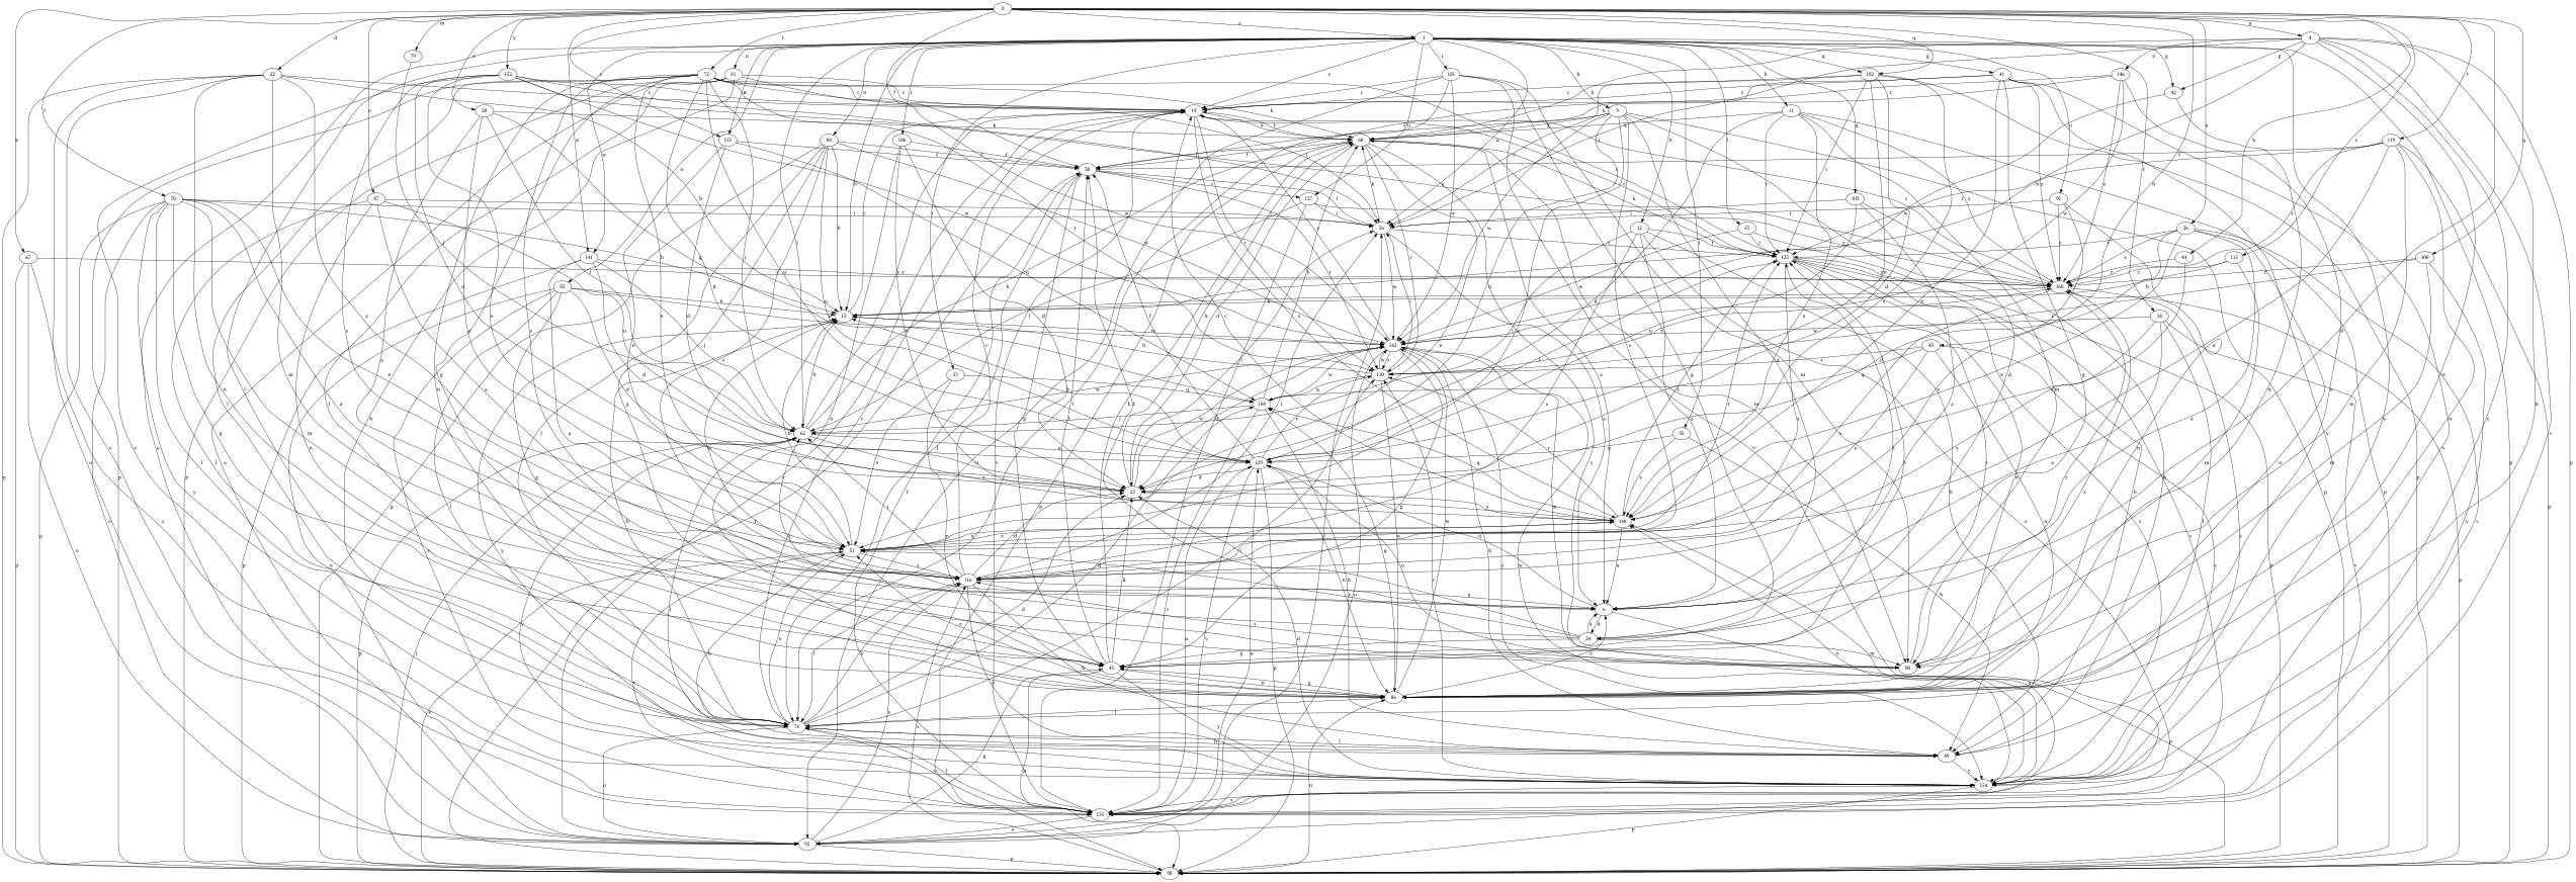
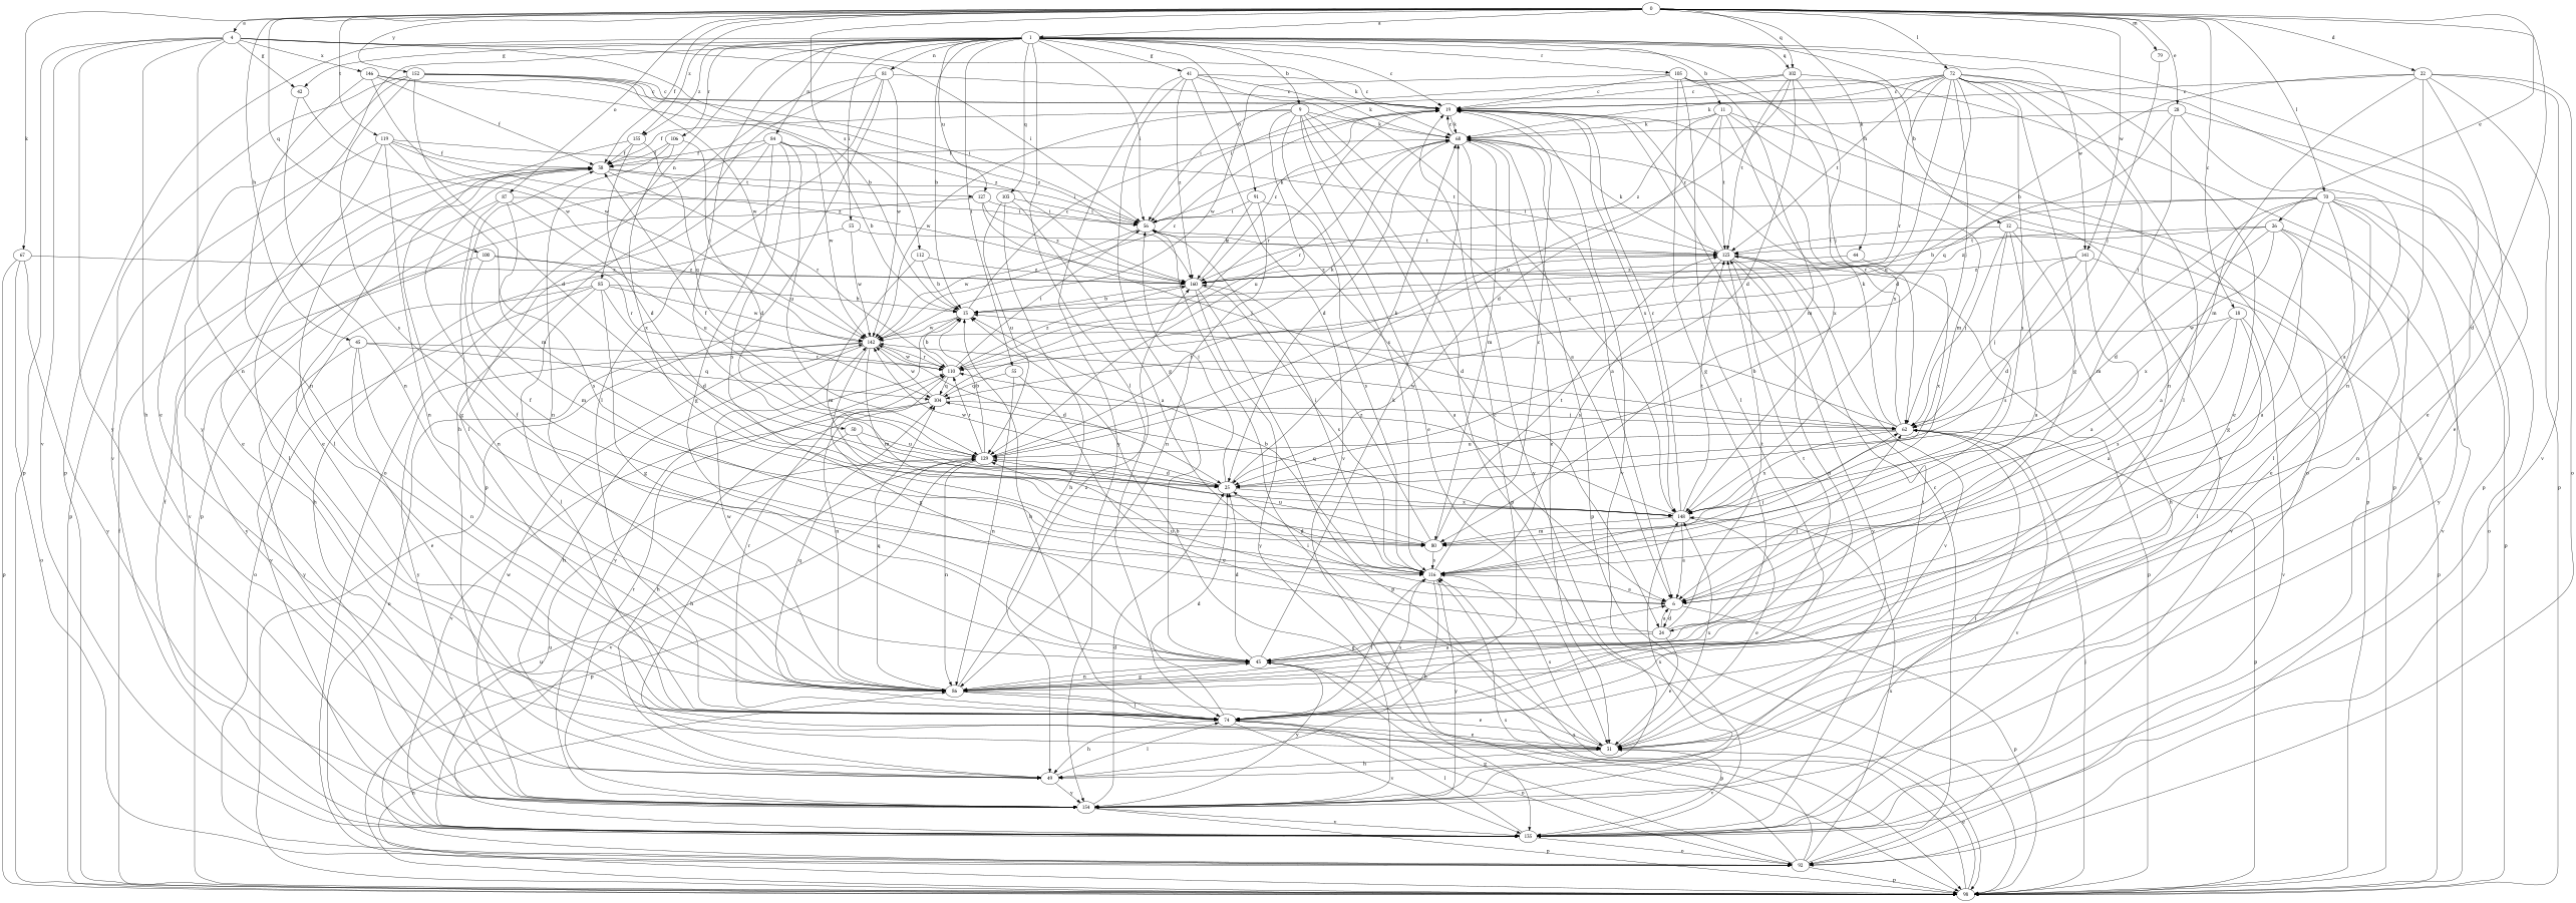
  strict digraph {
    fontname="PT Serif"
    node [fontname="PT Serif"]
    edge [fontname="PT Serif"]
    0
    1
    4
    18
    22
    24
    26
    28
    38
    44
    45
    67
    70
    72
    79
    87
    100
    102
    112
    119
    141
    152
    155
    9
    11
    12
    13
    19
    41
    42
    n31 [label=50]
    53
    55
    56
    62
    74
    81
    83
    84
    91
    92
    98
    103
    105
    106
    127
    154
    49
    68
    86
    135
    146
    6
    116
    142
    31
    80
    123
    43
    25
    148
    160
    104
    110
    129
    0 -> 1 [label=a]
    0 -> 4 [label=a]
    0 -> 18 [label=c]
    0 -> 22 [label=d]
    0 -> 24 [label=d]
    0 -> 26 [label=e]
    0 -> 28 [label=e]
    0 -> 38 [label=f]
    0 -> 44 [label=h]
    0 -> 45 [label=h]
    0 -> 67 [label=k]
    0 -> 70 [label=l]
    0 -> 72 [label=l]
    0 -> 79 [label=m]
    0 -> 87 [label=o]
    0 -> 100 [label=q]
    0 -> 102 [label=q]
    0 -> 112 [label=s]
    0 -> 119 [label=t]
    0 -> 141 [label=w]
    0 -> 152 [label=y]
    0 -> 155 [label=z]
    1 -> 102 [label=q]
    1 -> 141 [label=w]
    1 -> 155 [label=z]
    1 -> 9 [label=b]
    1 -> 11 [label=b]
    1 -> 12 [label=b]
    1 -> 13 [label=b]
    1 -> 19 [label=c]
    1 -> 41 [label=g]
    1 -> 42 [label=g]
    1 -> n31 [label=i]
    1 -> 53 [label=i]
    1 -> 55 [label=i]
-   1 -> 56 [label=u]
+   1 -> 56 [label=i]
    1 -> 62 [label=j]
    1 -> 74 [label=l]
    1 -> 81 [label=n]
    1 -> 83 [label=n]
    1 -> 84 [label=n]
    1 -> 91 [label=o]
    1 -> 92 [label=o]
    1 -> 98 [label=p]
    1 -> 103 [label=q]
    1 -> 105 [label=r]
    1 -> 106 [label=r]
    1 -> 127 [label=u]
    1 -> 154 [label=y]
    4 -> 13 [label=b]
    4 -> 42 [label=g]
    4 -> 56 [label=i]
    4 -> 98 [label=p]
    4 -> 154 [label=y]
    4 -> 49 [label=h]
    4 -> 68 [label=k]
    4 -> 86 [label=n]
    4 -> 135 [label=v]
    4 -> 146 [label=x]
    18 -> 74 [label=l]
    18 -> 135 [label=v]
    18 -> 6 [label=a]
    18 -> 116 [label=s]
    18 -> 142 [label=w]
    22 -> 13 [label=b]
    22 -> 19 [label=c]
    22 -> 92 [label=o]
    22 -> 98 [label=p]
    22 -> 86 [label=n]
    22 -> 135 [label=v]
    22 -> 31 [label=e]
    22 -> 80 [label=m]
    24 -> 38 [label=f]
    24 -> 62 [label=j]
    24 -> 6 [label=a]
    24 -> 31 [label=e]
-   24 -> 80 [label=m]
+   148 -> 80 [label=m]
    24 -> 123 [label=t]
    24 -> 43 [label=g]
    26 -> 86 [label=n]
    26 -> 135 [label=v]
    26 -> 6 [label=a]
    26 -> 123 [label=t]
    26 -> 25 [label=d]
    26 -> 148 [label=x]
    26 -> 160 [label=z]
    28 -> 62 [label=j]
    28 -> 68 [label=k]
    28 -> 6 [label=a]
    28 -> 31 [label=e]
    28 -> 104 [label=q]
    38 -> 56 [label=i]
    38 -> 74 [label=l]
    38 -> 127 [label=t]
    38 -> 43 [label=g]
    38 -> 110 [label=r]
    44 -> 148 [label=x]
    44 -> 160 [label=z]
    45 -> 154 [label=y]
    45 -> 86 [label=n]
    45 -> 31 [label=e]
    45 -> 104 [label=q]
    45 -> 110 [label=r]
    67 -> 92 [label=o]
    67 -> 98 [label=p]
    67 -> 154 [label=y]
    67 -> 160 [label=z]
    70 -> 13 [label=b]
    70 -> 56 [label=i]
    70 -> 74 [label=l]
    70 -> 92 [label=o]
    70 -> 98 [label=p]
    70 -> 154 [label=y]
    70 -> 6 [label=a]
    70 -> 31 [label=e]
    70 -> 80 [label=m]
    70 -> 43 [label=g]
    72 -> 19 [label=c]
    72 -> 56 [label=i]
    72 -> 62 [label=j]
    72 -> 74 [label=l]
    72 -> 98 [label=p]
    72 -> 68 [label=k]
    72 -> 86 [label=n]
    72 -> 116 [label=s]
    72 -> 31 [label=e]
    72 -> 123 [label=t]
    72 -> 43 [label=g]
    72 -> 25 [label=d]
    72 -> 110 [label=r]
    72 -> 129 [label=u]
    79 -> 62 [label=j]
    87 -> 56 [label=i]
    87 -> 74 [label=l]
    87 -> 86 [label=n]
    87 -> 116 [label=s]
    87 -> 129 [label=u]
    100 -> 154 [label=y]
    100 -> 80 [label=m]
    100 -> 160 [label=z]
    100 -> 110 [label=r]
    102 -> 19 [label=c]
    102 -> 56 [label=i]
    102 -> 98 [label=p]
    102 -> 123 [label=t]
    102 -> 25 [label=d]
    102 -> 148 [label=x]
    102 -> 129 [label=u]
    112 -> 13 [label=b]
    112 -> 80 [label=m]
    112 -> 160 [label=z]
    119 -> 38 [label=f]
    119 -> 98 [label=p]
    119 -> 86 [label=n]
    119 -> 31 [label=e]
    119 -> 80 [label=m]
    119 -> 123 [label=t]
    119 -> 160 [label=z]
    141 -> 62 [label=j]
    141 -> 98 [label=p]
    141 -> 6 [label=a]
    141 -> 25 [label=d]
    141 -> 160 [label=z]
    152 -> 19 [label=c]
    152 -> 56 [label=i]
    152 -> 135 [label=v]
    152 -> 116 [label=s]
    152 -> 142 [label=w]
    152 -> 31 [label=e]
    152 -> 25 [label=d]
    152 -> 160 [label=z]
    155 -> 38 [label=f]
    155 -> 31 [label=e]
    155 -> 25 [label=d]
    155 -> 104 [label=q]
    9 -> 24 [label=d]
    9 -> 38 [label=f]
    9 -> 98 [label=p]
    9 -> 68 [label=k]
    9 -> 6 [label=a]
    9 -> 116 [label=s]
    9 -> 142 [label=w]
    9 -> 31 [label=e]
    9 -> 129 [label=u]
    11 -> 98 [label=p]
    11 -> 68 [label=k]
    11 -> 80 [label=m]
    11 -> 123 [label=t]
    11 -> 25 [label=d]
    11 -> 148 [label=x]
    11 -> 160 [label=z]
    12 -> 62 [label=j]
    12 -> 49 [label=h]
    12 -> 135 [label=v]
    12 -> 6 [label=a]
    12 -> 116 [label=s]
    12 -> 123 [label=t]
    13 -> 19 [label=c]
    13 -> 154 [label=y]
    13 -> 142 [label=w]
    19 -> 68 [label=k]
    19 -> 135 [label=v]
    19 -> 148 [label=x]
    19 -> 110 [label=r]
    41 -> 19 [label=c]
    41 -> 154 [label=y]
    41 -> 68 [label=k]
    41 -> 135 [label=v]
    41 -> 43 [label=g]
    41 -> 148 [label=x]
    41 -> 160 [label=z]
    42 -> 86 [label=n]
    42 -> 142 [label=w]
    n31 -> 49 [label=h]
    n31 -> 148 [label=x]
    n31 -> 129 [label=u]
    53 -> 49 [label=h]
    53 -> 142 [label=w]
    53 -> 123 [label=t]
    55 -> 86 [label=n]
    55 -> 31 [label=e]
    55 -> 104 [label=q]
    56 -> 68 [label=k]
    56 -> 6 [label=a]
    56 -> 142 [label=w]
    56 -> 123 [label=t]
    62 -> 13 [label=b]
    62 -> 19 [label=c]
    62 -> 98 [label=p]
    62 -> 68 [label=k]
    62 -> 135 [label=v]
    62 -> 142 [label=w]
    62 -> 148 [label=x]
    62 -> 129 [label=u]
    74 -> 13 [label=b]
    74 -> 19 [label=c]
    74 -> 92 [label=o]
    74 -> 49 [label=h]
    74 -> 135 [label=v]
    74 -> 116 [label=s]
    74 -> 31 [label=e]
    74 -> 25 [label=d]
    74 -> 104 [label=q]
    74 -> 110 [label=r]
    81 -> 19 [label=c]
    81 -> 74 [label=l]
    81 -> 92 [label=o]
    81 -> 98 [label=p]
    81 -> 49 [label=h]
    81 -> 142 [label=w]
    83 -> 13 [label=b]
    83 -> 74 [label=l]
    83 -> 92 [label=o]
    83 -> 135 [label=v]
    83 -> 142 [label=w]
    83 -> 43 [label=g]
    83 -> 25 [label=d]
    84 -> 38 [label=f]
    84 -> 13 [label=b]
    84 -> 74 [label=l]
    84 -> 98 [label=p]
    84 -> 116 [label=s]
    84 -> 142 [label=w]
    84 -> 43 [label=g]
    84 -> 129 [label=u]
    91 -> 56 [label=i]
    91 -> 86 [label=n]
    91 -> 116 [label=s]
    91 -> 160 [label=z]
    92 -> 19 [label=c]
    92 -> 56 [label=i]
    92 -> 98 [label=p]
    92 -> 116 [label=s]
    92 -> 43 [label=g]
    92 -> 148 [label=x]
    92 -> 129 [label=u]
    98 -> 38 [label=f]
    98 -> 62 [label=j]
    98 -> 86 [label=n]
    98 -> 116 [label=s]
    98 -> 31 [label=e]
    103 -> 56 [label=i]
    103 -> 49 [label=h]
    103 -> 6 [label=a]
    103 -> 129 [label=u]
    105 -> 19 [label=c]
    105 -> 74 [label=l]
    105 -> 92 [label=o]
    105 -> 135 [label=v]
    105 -> 142 [label=w]
    105 -> 80 [label=m]
    105 -> 43 [label=g]
    106 -> 38 [label=f]
    106 -> 86 [label=n]
    106 -> 25 [label=d]
    106 -> 148 [label=x]
    127 -> 56 [label=i]
    127 -> 62 [label=j]
    127 -> 135 [label=v]
    127 -> 160 [label=z]
    154 -> 62 [label=j]
    154 -> 98 [label=p]
    154 -> 135 [label=v]
    154 -> 142 [label=w]
    154 -> 25 [label=d]
    154 -> 148 [label=x]
    154 -> 110 [label=r]
    49 -> 74 [label=l]
    49 -> 154 [label=y]
    68 -> 38 [label=f]
    68 -> 19 [label=c]
    68 -> 98 [label=p]
    68 -> 154 [label=y]
    68 -> 6 [label=a]
    68 -> 31 [label=e]
    68 -> 80 [label=m]
    68 -> 25 [label=d]
    68 -> 110 [label=r]
    86 -> 74 [label=l]
    86 -> 6 [label=a]
    86 -> 142 [label=w]
    86 -> 31 [label=e]
    86 -> 43 [label=g]
    86 -> 160 [label=z]
    86 -> 104 [label=q]
    135 -> 38 [label=f]
    135 -> 74 [label=l]
    135 -> 92 [label=o]
    135 -> 129 [label=u]
    146 -> 38 [label=f]
    146 -> 19 [label=c]
    146 -> 86 [label=n]
    146 -> 142 [label=w]
    146 -> 160 [label=z]
    6 -> 24 [label=d]
    6 -> 98 [label=p]
    6 -> 129 [label=u]
    116 -> 13 [label=b]
    116 -> 19 [label=c]
    116 -> 56 [label=i]
    116 -> 62 [label=j]
    116 -> 74 [label=l]
    116 -> 154 [label=y]
    116 -> 49 [label=h]
    116 -> 6 [label=a]
    116 -> 25 [label=d]
    142 -> 19 [label=c]
    142 -> 92 [label=o]
    142 -> 154 [label=y]
    142 -> 49 [label=h]
    142 -> 80 [label=m]
    142 -> 43 [label=g]
    142 -> 25 [label=d]
    142 -> 110 [label=r]
    31 -> 13 [label=b]
    31 -> 49 [label=h]
    31 -> 135 [label=v]
    31 -> 116 [label=s]
    31 -> 123 [label=t]
    31 -> 148 [label=x]
    80 -> 116 [label=s]
    80 -> 123 [label=t]
    80 -> 160 [label=z]
    80 -> 129 [label=u]
    123 -> 19 [label=c]
    123 -> 98 [label=p]
    123 -> 154 [label=y]
    123 -> 68 [label=k]
    123 -> 86 [label=n]
    123 -> 135 [label=v]
    123 -> 116 [label=s]
    123 -> 160 [label=z]
    43 -> 38 [label=f]
    43 -> 98 [label=p]
    43 -> 154 [label=y]
    43 -> 68 [label=k]
    43 -> 86 [label=n]
    43 -> 123 [label=t]
    43 -> 25 [label=d]
    25 -> 56 [label=i]
    25 -> 68 [label=k]
    25 -> 142 [label=w]
    25 -> 148 [label=x]
    148 -> 19 [label=c]
    148 -> 6 [label=a]
    148 -> 31 [label=e]
    148 -> 123 [label=t]
    148 -> 104 [label=q]
    148 -> 110 [label=r]
    160 -> 13 [label=b]
    160 -> 19 [label=c]
    160 -> 98 [label=p]
    160 -> 154 [label=y]
    160 -> 116 [label=s]
    104 -> 62 [label=j]
    104 -> 49 [label=h]
    104 -> 68 [label=k]
    104 -> 135 [label=v]
    104 -> 142 [label=w]
    110 -> 13 [label=b]
    110 -> 56 [label=i]
    110 -> 86 [label=n]
    110 -> 142 [label=w]
    110 -> 160 [label=z]
    110 -> 104 [label=q]
    129 -> 38 [label=f]
    129 -> 13 [label=b]
    129 -> 98 [label=p]
    129 -> 86 [label=n]
    129 -> 135 [label=v]
    129 -> 123 [label=t]
    129 -> 25 [label=d]
    129 -> 110 [label=r]
  }
